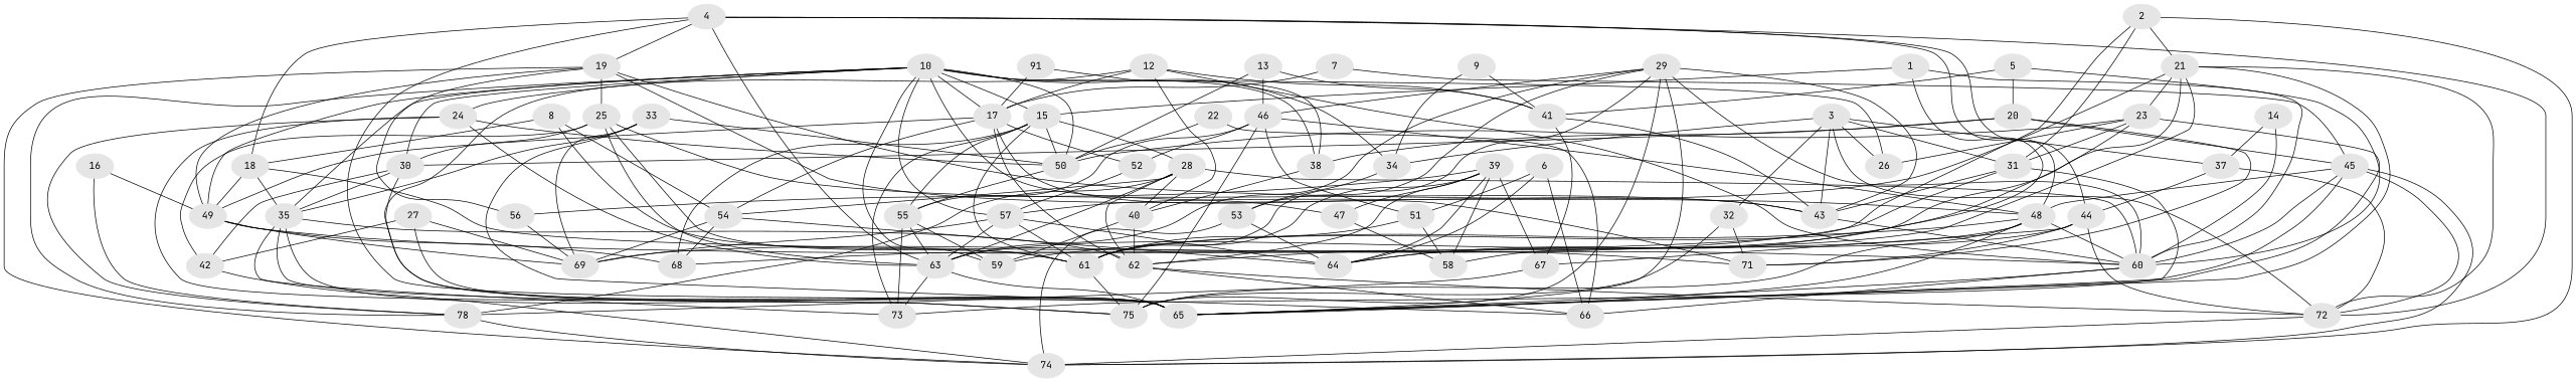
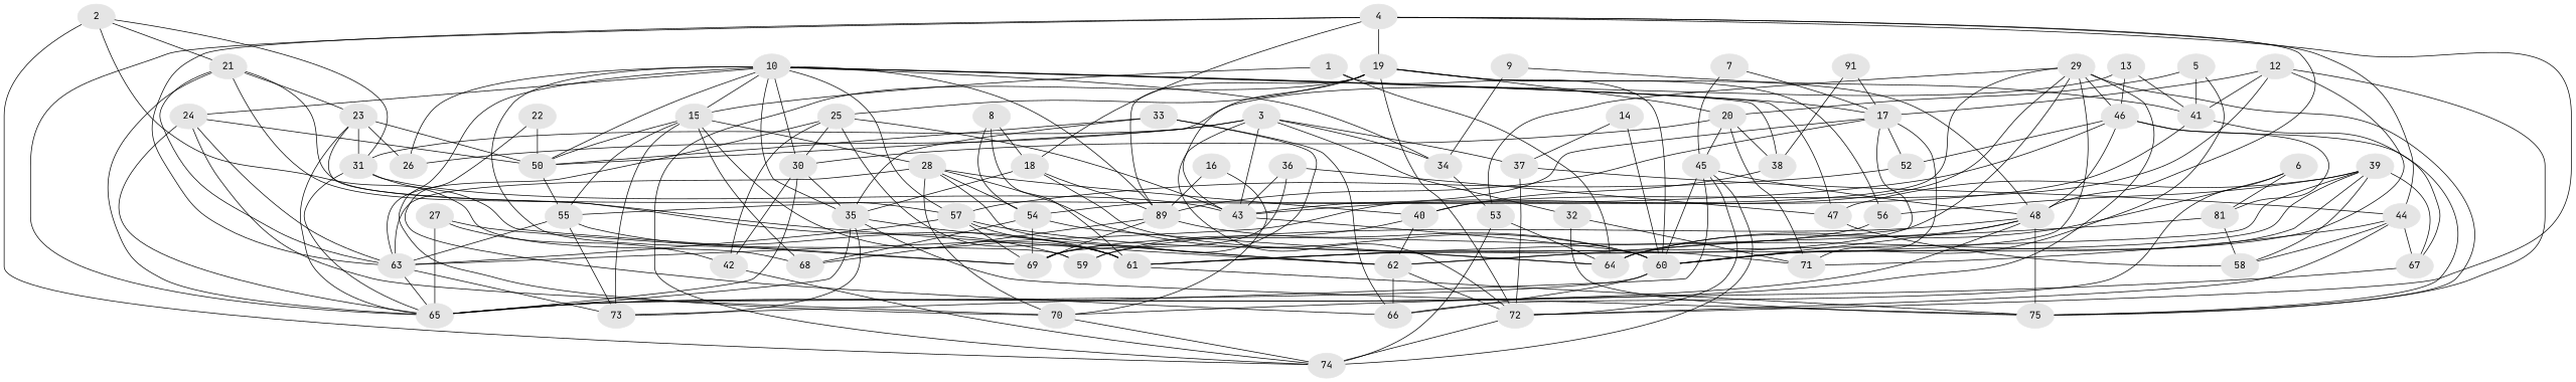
  graph {
    fontname="JetBrains Mono"
    node [color=gray90 fontname="JetBrains Mono" style=filled]
    edge [fontname="JetBrains Mono" weight=1.0]
    1
    15
    60
    64
    68
    61
    50
    28
    55
    73
    65
    66
    2
    21
    31
    74
    72
    63
    57
    62
    23
    43
    69
    3
    26
    32
    34
    37
    75
    71
    53
    44
    4
    18
    19
    48
    35
-   49
+   49 [label=89]
    20
    25
    56
    58
    67
    59
    5
    41
    45
    30
    38
    6
-   51
+   51 [label=81]
    7
    17
    54
    52
    8
    9
    10
    24
    47
-   70 [label=78]
+   70
    42
    40
    n64 [label=91]
    12
    13
    46
    14
    16
    22
    27
    29
    33
+   36
    39
    1 -- 15
    1 -- 60
    1 -- 64
    15 -- 68
    15 -- 61
    15 -- 50
    15 -- 28
    15 -- 55
    15 -- 73
    60 -- 65
    60 -- 66
    61 -- 75
    50 -- 55
    28 -- 60
    28 -- 63
    28 -- 62
    28 -- 54
    28 -- 70
    28 -- 40
    55 -- 73
    55 -- 63
    55 -- 59
    2 -- 68
    2 -- 21
    2 -- 31
    2 -- 74
    21 -- 65
-   21 -- 72
+   19 -- 72
    21 -- 63
    21 -- 57
    21 -- 62
    21 -- 23
    31 -- 65
    31 -- 43
    31 -- 69
    72 -- 74
    63 -- 73
    63 -- 65
    57 -- 64
    57 -- 61
    57 -- 63
    57 -- 69
    62 -- 66
    62 -- 72
    23 -- 61
    23 -- 50
    23 -- 65
    23 -- 31
    23 -- 26 [weight=2.0]
    43 -- 60
    3 -- 31
    3 -- 72
    3 -- 43
    3 -- 26
    3 -- 32
    3 -- 34
    3 -- 37
    32 -- 75
    32 -- 71
    34 -- 53
    37 -- 72
    37 -- 44
    53 -- 64
    53 -- 74 [weight=2.0]
    44 -- 72
    44 -- 71
    44 -- 58
    44 -- 67
    4 -- 65
    4 -- 72
    4 -- 63
    4 -- 44
    4 -- 18
    4 -- 19
    4 -- 48
    18 -- 71
    18 -- 35
    18 -- 49
    19 -- 74
    19 -- 43
    19 -- 48
    19 -- 49
+   19 -- 20
    19 -- 25
    19 -- 56
    48 -- 60
    48 -- 64
    48 -- 65
    48 -- 75
    48 -- 59
    35 -- 73
    35 -- 65
    35 -- 62
    35 -- 75
    49 -- 60
    49 -- 68
    49 -- 69
    20 -- 71
    20 -- 45
    20 -- 30
    20 -- 38
    25 -- 61
    25 -- 63
    25 -- 43
    25 -- 30
    25 -- 42
    56 -- 69
    67 -- 70
    5 -- 60
    5 -- 20
    5 -- 41
    41 -- 43
    41 -- 67
    45 -- 60
    45 -- 73
    45 -- 74
    45 -- 72
    45 -- 48
    30 -- 65
    30 -- 35
    30 -- 42
    38 -- 40
    6 -- 64
    6 -- 66
    6 -- 51
    51 -- 61
    51 -- 58
    7 -- 45
    7 -- 17
    17 -- 62
    17 -- 71
    17 -- 49
    17 -- 54
    17 -- 52
    54 -- 64 [weight=2.0]
    54 -- 68
    54 -- 69
    52 -- 57
    8 -- 61
    8 -- 18
    8 -- 54
    9 -- 34
    9 -- 41
    10 -- 15
    10 -- 50
    10 -- 57
    10 -- 26
    10 -- 34
    10 -- 35
    10 -- 49
    10 -- 59
    10 -- 30
    10 -- 38
    10 -- 17
    10 -- 24
    10 -- 47
    10 -- 70
    24 -- 50
    24 -- 65
    24 -- 63 [weight=2.0]
    24 -- 70
    47 -- 58
    70 -- 74
    42 -- 74
    40 -- 62
    40 -- 59
    n64 -- 38
    n64 -- 17
    12 -- 60
    12 -- 75
    12 -- 41
    12 -- 17
    12 -- 40
    13 -- 50
    13 -- 41
    13 -- 46
    46 -- 55
    46 -- 75
    46 -- 48
    46 -- 51
    46 -- 52
    14 -- 60 [weight=2.0]
    14 -- 37
    16 -- 49
    16 -- 70
    22 -- 50
    22 -- 66
    27 -- 65 [weight=2.0]
    27 -- 69
    27 -- 42
    29 -- 60 [weight=2.0]
    29 -- 61
    29 -- 65
    29 -- 63
    29 -- 43
    29 -- 75
    29 -- 53
    29 -- 46
    33 -- 50
    33 -- 66
    33 -- 69
    33 -- 35
+   36 -- 43
+   36 -- 69
+   36 -- 47
    39 -- 64
    39 -- 61
    39 -- 62 [weight=2.0]
    39 -- 56
    39 -- 58
    39 -- 67
    39 -- 47
  }
